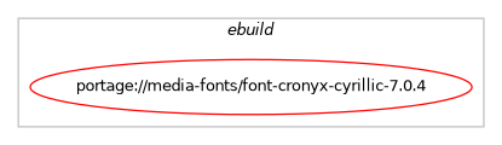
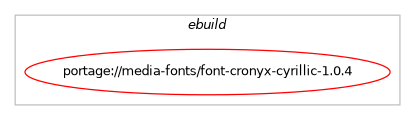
  digraph {
    compound=true
    concentrate=true
    fontname=Helvetica
    fontsize=10
    newrank=true
    rankdir=LR
    ranksep=1.5
-   n1 [color=red fontname=Helvetica fontsize=10 label="portage://media-fonts/font-cronyx-cyrillic-7.0.4" width=4]
+   n1 [color=red fontname=Helvetica fontsize=10 label="portage://media-fonts/font-cronyx-cyrillic-1.0.4" width=4]
    subgraph cluster_1 {
      color=gray
      label=<<i>ebuild</i>>
      n1
    }
    subgraph cluster_2 {
      color=gray
      label=<<i>dependencies</i>>
      subgraph cluster_3 {
        color=gray
        fillcolor="#eeeeee"
        label=<<i>compile</i>>
        style=filled
      }
      subgraph cluster_4 {
        color=gray
        fillcolor="#eeeeee"
        label=<<i>compile and run</i>>
        style=filled
      }
      subgraph cluster_5 {
        color=gray
        fillcolor="#eeeeee"
        label=<<i>run</i>>
        style=filled
      }
    }
    subgraph cluster_6 {
      color=gray
      label=<<i>candidates</i>>
      rank=same
    }
  }
